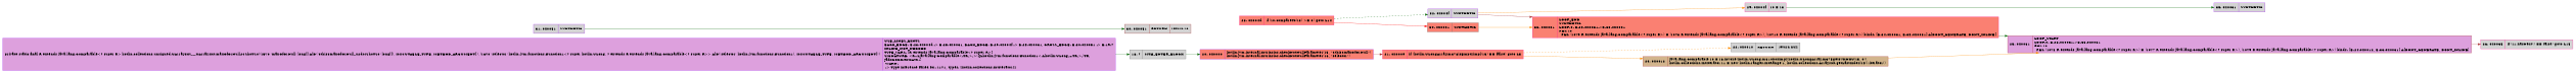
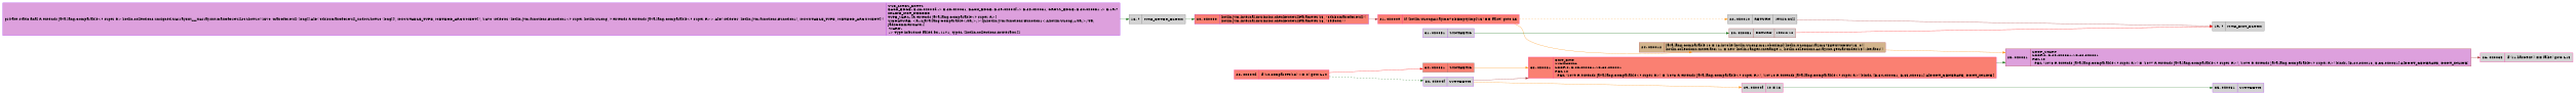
  digraph {
    rankdir=LR
    node [color=purple fillcolor=lightgrey shape=record style=filled]
    edge [color=darkgreen]
    n1 [color=gray40 label="{18\:\ ?|MTH_ENTER_BLOCK\l}"]
    n2 [fillcolor=salmon label="{20\:\ 0x0000|kotlin.jvm.internal.Intrinsics.checkNotNullParameter(r5, \"$this$maxOfOrNull\")\lkotlin.jvm.internal.Intrinsics.checkNotNullParameter(r6, \"selector\")\l}"]
    n3 [color=deeppink fillcolor=salmon label="{21\:\ 0x000e|if (kotlin.ULongArray.m378isEmptyimpl(r5) == false) goto L5\l}"]
    n4 [color=gray40 label="{22\:\ 0x0010|RETURN\l|return null\l}"]
    n5 [color=brown fillcolor=tan label="{24\:\ 0x0012|java.lang.Comparable r0 = r6.invoke(kotlin.ULong.m310boximpl(kotlin.ULongArray.m375getsVKNKU(r5, 0)))\lkotlin.collections.IntIterator r1 = new kotlin.ranges.IntRange(1, kotlin.collections.ArraysKt.getLastIndex(r5)).iterator()\l}"]
+   n6 [color=gray40 label="{19\:\ ?|MTH_EXIT_BLOCK\l}"]
    n7 [color=brown fillcolor=plum label="{25\:\ 0x0031|LOOP_START\lLOOP:0: B:25:0x0031\-\>B:33:0x0031\lPHI: r0 \l  PHI: (r0v8 R extends java.lang.Comparable\<? super R\>) = (r0v7 R extends java.lang.Comparable\<? super R\>), (r0v9 R extends java.lang.Comparable\<? super R\>) binds: [B:24:0x0012, B:33:0x0031] A[DONT_GENERATE, DONT_INLINE]\l}"]
    n8 [color=deeppink label="{26\:\ 0x0035|if (r1.hasNext() == false) goto L15\l}"]
    n9 [label="{31\:\ 0x0051|SYNTHETIC\l}"]
    n10 [color=brown label="{30\:\ 0x0051|RETURN\l|return r0\l}"]
    n11 [color=deeppink fillcolor=salmon label="{28\:\ 0x004d|if (r0.compareTo(r3) \>= 0) goto L14\l}"]
    n12 [label="{32\:\ 0x004f|SYNTHETIC\l}"]
    n13 [color=gray40 fillcolor=salmon label="{34\:\ 0x0031|SYNTHETIC\l}"]
    n14 [color=deeppink label="{29\:\ 0x004f|r0 = r3\l}"]
-   n15 [color=deeppink fillcolor=salmon label="{33\:\ 0x0031|LOOP_END\lSYNTHETIC\lLOOP:0: B:25:0x0031\-\>B:33:0x0031\lPHI: r0 \l  PHI: (r0v9 R extends java.lang.Comparable\<? super R\>) = (r0v8 R extends java.lang.Comparable\<? super R\>), (r0v10 R extends java.lang.Comparable\<? super R\>) binds: [B:34:0x0031, B:35:0x0031] A[DONT_GENERATE, DONT_INLINE]\l}"]
+   n15 [color=deeppink fillcolor=salmon label="{33\:\ 0x0031|EXIT_END\lSYNTHETIC\lLOOP:0: B:25:0x0031\-\>B:33:0x0031\lPHI: r0 \l  PHI: (r0v9 R extends java.lang.Comparable\<? super R\>) = (r0v8 R extends java.lang.Comparable\<? super R\>), (r0v10 R extends java.lang.Comparable\<? super R\>) binds: [B:34:0x0031, B:35:0x0031] A[DONT_GENERATE, DONT_INLINE]\l}"]
    n16 [label="{35\:\ 0x0031|SYNTHETIC\l}"]
    n17 [fillcolor=plum label="{private static final R extends java.lang.Comparable\<? super R\> kotlin.collections.unsigned.UArraysKt___UArraysKt.maxOfOrNull\-MShoTSo((r5v0 'maxOfOrNull' long[] A[D('$this$maxOfOrNull_u2dMShoTSo' long[]), IMMUTABLE_TYPE, METHOD_ARGUMENT]), (r6v0 'selector' kotlin.jvm.functions.Function1\<? super kotlin.ULong, ? extends R extends java.lang.Comparable\<? super R\>\> A[D('selector' kotlin.jvm.functions.Function1), IMMUTABLE_TYPE, METHOD_ARGUMENT]))  | USE_LINES_HINTS\lBACK_EDGE: B:28:0x004d \-\> B:25:0x0031, BACK_EDGE: B:29:0x004f \-\> B:25:0x0031, CROSS_EDGE: B:30:0x0051 \-\> B:19:?\lINLINE_NOT_NEEDED\lTYPE_VARS: [R extends java.lang.Comparable\<? super R\>]\lSIGNATURE: \<R::Ljava\/lang\/Comparable\<\-TR;\>;\>([JLkotlin\/jvm\/functions\/Function1\<\-Lkotlin\/ULong;+TR;\>;)TR;\lJadxCommentsAttr\{\l WARN: \l \-\> Type inference failed for: r1v1, types: [kotlin.collections.IntIterator]\}\l}"]
    n1 -> n2
    n2 -> n3 [color=brown]
    n3 -> n4 [color=darkorange style=dashed]
    n3 -> n5 [color=darkorange]
+   n4 -> n6 [color=brown]
    n5 -> n7 [color=darkorange]
    n7 -> n8 [color=brown]
    n9 -> n10
+   n10 -> n6 [color=red]
    n11 -> n12 [style=dashed]
    n11 -> n13 [color=red]
    n12 -> n14 [color=darkorange]
    n12 -> n15 [color=brown]
    n13 -> n15 [color=darkorange]
    n14 -> n16
    n15 -> n7
    n17 -> n1
  }
